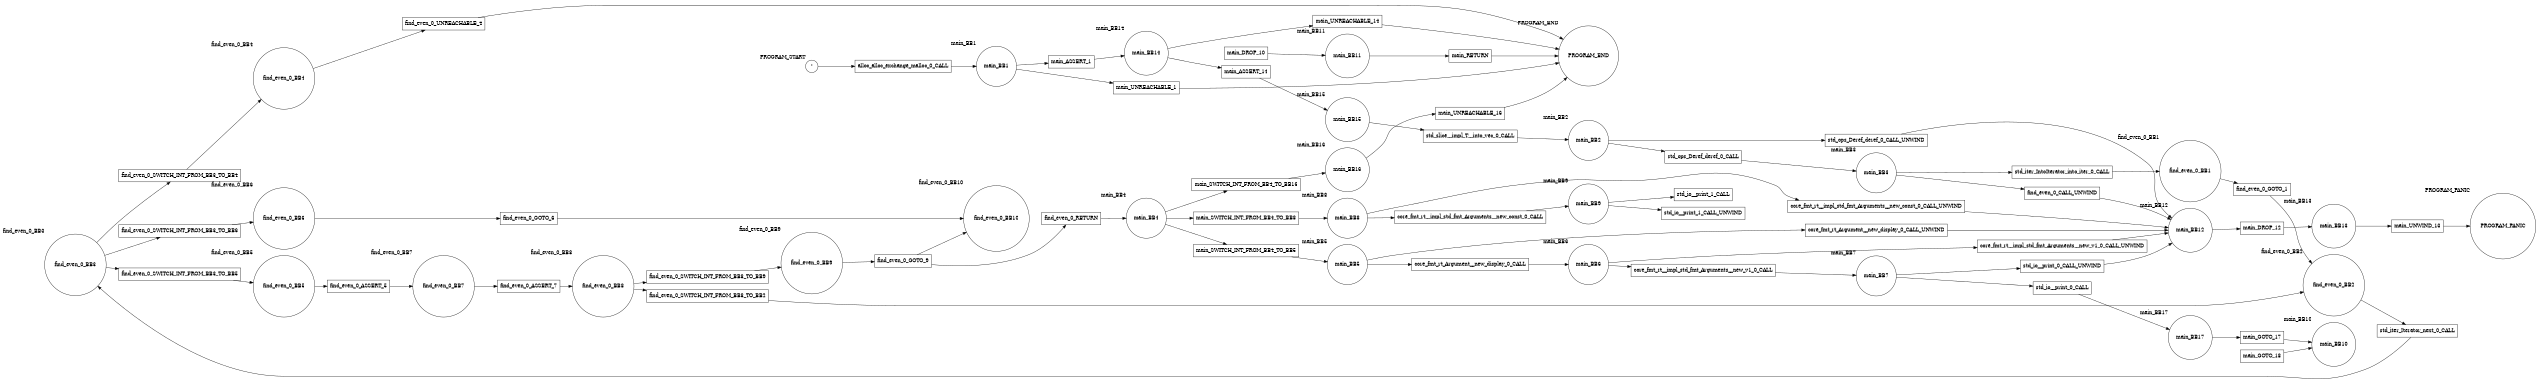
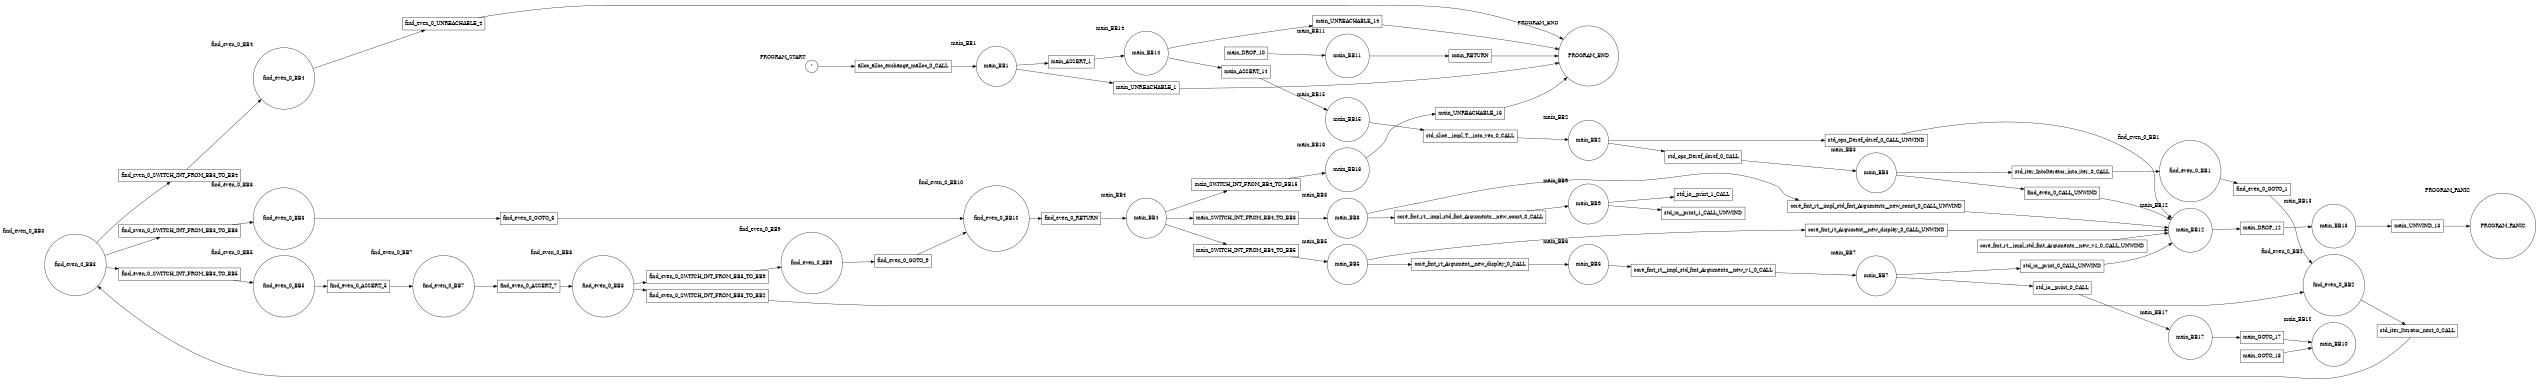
  digraph {
    rankdir=LR
    node [shape=box]
    PROGRAM_END [shape=circle xlabel=PROGRAM_END]
    PROGRAM_PANIC [shape=circle xlabel=PROGRAM_PANIC]
    n3 [label="•" shape=circle xlabel=PROGRAM_START]
    n4 [label=alloc_alloc_exchange_malloc_0_CALL]
    main_BB1 [shape=circle xlabel=main_BB1]
    find_even_0_BB1 [shape=circle xlabel=find_even_0_BB1]
    n7 [label=find_even_0_GOTO_1]
    find_even_0_BB2 [shape=circle xlabel=find_even_0_BB2]
    find_even_0_BB10 [shape=circle xlabel=find_even_0_BB10]
    n10 [label=find_even_0_RETURN]
    main_BB4 [shape=circle xlabel=main_BB4]
    n12 [label=std_iter_Iterator_next_0_CALL]
    find_even_0_BB3 [shape=circle xlabel=find_even_0_BB3]
    n14 [label=find_even_0_SWITCH_INT_FROM_BB3_TO_BB4]
    n15 [label=find_even_0_SWITCH_INT_FROM_BB3_TO_BB5]
    n16 [label=find_even_0_SWITCH_INT_FROM_BB3_TO_BB6]
    find_even_0_BB4 [shape=circle xlabel=find_even_0_BB4]
    find_even_0_BB5 [shape=circle xlabel=find_even_0_BB5]
    find_even_0_BB6 [shape=circle xlabel=find_even_0_BB6]
    n20 [label=find_even_0_UNREACHABLE_4]
    n21 [label=find_even_0_ASSERT_5]
    find_even_0_BB7 [shape=circle xlabel=find_even_0_BB7]
    n23 [label=find_even_0_GOTO_6]
    n24 [label=find_even_0_ASSERT_7]
    find_even_0_BB8 [shape=circle xlabel=find_even_0_BB8]
    n26 [label=find_even_0_SWITCH_INT_FROM_BB8_TO_BB2]
    n27 [label=find_even_0_SWITCH_INT_FROM_BB8_TO_BB9]
    find_even_0_BB9 [shape=circle xlabel=find_even_0_BB9]
    n29 [label=find_even_0_GOTO_9]
    n30 [label=main_ASSERT_1]
    n31 [label=main_UNREACHABLE_1]
    main_BB14 [shape=circle xlabel=main_BB14]
    main_BB10 [shape=circle xlabel=main_BB10]
    n34 [label=main_DROP_10]
    main_BB11 [shape=circle xlabel=main_BB11]
    n36 [label=main_RETURN]
    main_BB12 [shape=circle xlabel=main_BB12]
    n38 [label=main_DROP_12]
    main_BB13 [shape=circle xlabel=main_BB13]
    n40 [label=main_UNWIND_13]
    n41 [label=main_ASSERT_14]
    n42 [label=main_UNREACHABLE_14]
    main_BB15 [shape=circle xlabel=main_BB15]
    n44 [label=std_slice__impl_T__into_vec_0_CALL]
    main_BB2 [shape=circle xlabel=main_BB2]
    main_BB16 [shape=circle xlabel=main_BB16]
    n47 [label=main_UNREACHABLE_16]
    main_BB17 [shape=circle xlabel=main_BB17]
    n49 [label=main_GOTO_17]
    n50 [label=main_GOTO_18]
    n51 [label=std_ops_Deref_deref_0_CALL]
    n52 [label=std_ops_Deref_deref_0_CALL_UNWIND]
    main_BB3 [shape=circle xlabel=main_BB3]
    n54 [label=find_even_0_CALL_UNWIND]
    n55 [label=std_iter_IntoIterator_into_iter_0_CALL]
    n56 [label=main_SWITCH_INT_FROM_BB4_TO_BB16]
    n57 [label=main_SWITCH_INT_FROM_BB4_TO_BB5]
    n58 [label=main_SWITCH_INT_FROM_BB4_TO_BB8]
    main_BB5 [shape=circle xlabel=main_BB5]
    main_BB8 [shape=circle xlabel=main_BB8]
    n61 [label=core_fmt_rt_Argument__new_display_0_CALL]
    n62 [label=core_fmt_rt_Argument__new_display_0_CALL_UNWIND]
    main_BB6 [shape=circle xlabel=main_BB6]
    n64 [label=core_fmt_rt__impl_std_fmt_Arguments__new_v1_0_CALL]
    n65 [label=core_fmt_rt__impl_std_fmt_Arguments__new_v1_0_CALL_UNWIND]
    main_BB7 [shape=circle xlabel=main_BB7]
    n67 [label=std_io__print_0_CALL]
    n68 [label=std_io__print_0_CALL_UNWIND]
    n69 [label=core_fmt_rt__impl_std_fmt_Arguments__new_const_0_CALL]
    n70 [label=core_fmt_rt__impl_std_fmt_Arguments__new_const_0_CALL_UNWIND]
    main_BB9 [shape=circle xlabel=main_BB9]
    n72 [label=std_io__print_1_CALL]
    n73 [label=std_io__print_1_CALL_UNWIND]
    n3 -> n4
    n4 -> main_BB1
    main_BB1 -> n30
    main_BB1 -> n31
    find_even_0_BB1 -> n7
    n7 -> find_even_0_BB2
    find_even_0_BB2 -> n12
-   n29 -> n10
+   find_even_0_BB10 -> n10
    n10 -> main_BB4
    main_BB4 -> n56
    main_BB4 -> n57
    main_BB4 -> n58
    n12 -> find_even_0_BB3
    find_even_0_BB3 -> n14
    find_even_0_BB3 -> n15
    find_even_0_BB3 -> n16
    n14 -> find_even_0_BB4
    n15 -> find_even_0_BB5
    n16 -> find_even_0_BB6
    find_even_0_BB4 -> n20
    find_even_0_BB5 -> n21
    find_even_0_BB6 -> n23
    n20 -> PROGRAM_END
    n21 -> find_even_0_BB7
    find_even_0_BB7 -> n24
    n23 -> find_even_0_BB10
    n24 -> find_even_0_BB8
    find_even_0_BB8 -> n26
    find_even_0_BB8 -> n27
    n26 -> find_even_0_BB2
    n27 -> find_even_0_BB9
    find_even_0_BB9 -> n29
    n29 -> find_even_0_BB10
    n30 -> main_BB14
    n31 -> PROGRAM_END
    main_BB14 -> n41
    main_BB14 -> n42
    n34 -> main_BB11
    main_BB11 -> n36
    n36 -> PROGRAM_END
    main_BB12 -> n38
    n38 -> main_BB13
    main_BB13 -> n40
    n40 -> PROGRAM_PANIC
    n41 -> main_BB15
    n42 -> PROGRAM_END
    main_BB15 -> n44
    n44 -> main_BB2
    main_BB2 -> n51
    main_BB2 -> n52
    main_BB16 -> n47
    n47 -> PROGRAM_END
    main_BB17 -> n49
    n49 -> main_BB10
    n50 -> main_BB10
    n51 -> main_BB3
    n52 -> main_BB12
    main_BB3 -> n54
    main_BB3 -> n55
    n54 -> main_BB12
    n55 -> find_even_0_BB1
    n56 -> main_BB16
    n57 -> main_BB5
    n58 -> main_BB8
    main_BB5 -> n61
    main_BB5 -> n62
    main_BB8 -> n69
    main_BB8 -> n70
    n61 -> main_BB6
    n62 -> main_BB12
    main_BB6 -> n64
-   main_BB6 -> n65
    n64 -> main_BB7
    n65 -> main_BB12
    main_BB7 -> n67
    main_BB7 -> n68
    n67 -> main_BB17
    n68 -> main_BB12
    n69 -> main_BB9
    n70 -> main_BB12
    main_BB9 -> n72
    main_BB9 -> n73
  }
